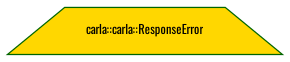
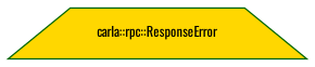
  digraph {
    rankdir=LR
    fontname=Oswald
-   n1 [color=darkgreen fillcolor=gold fontname=Oswald fontsize=10 height=0.2 label="carla::carla::ResponseError" shape=trapezium style=filled width=0.4]
+   n1 [color=darkgreen fillcolor=gold fontname=Oswald fontsize=10 height=0.2 label="carla::rpc::ResponseError" shape=trapezium style=filled width=0.4]
  }
